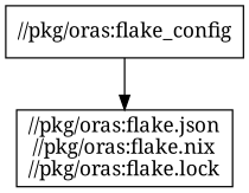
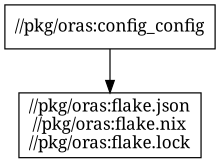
  digraph {
    fontname="Noto Serif"
    node [shape=box fontname="Noto Serif"]
-   "//pkg/oras:flake_config"
+   "//pkg/oras:flake_config" [label="//pkg/oras:config_config"]
    "//pkg/oras:flake.json\n//pkg/oras:flake.nix\n//pkg/oras:flake.lock"
    "//pkg/oras:flake_config" -> "//pkg/oras:flake.json\n//pkg/oras:flake.nix\n//pkg/oras:flake.lock" [fontname="Noto Serif"]
  }
